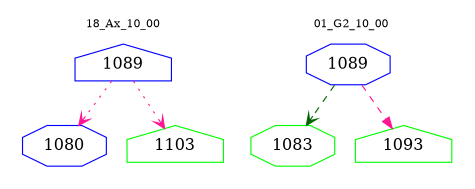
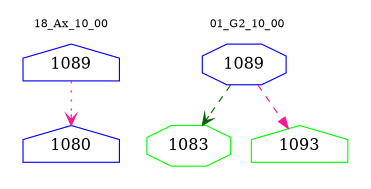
  digraph {
    node [color=blue shape=house]
    edge [arrowhead=vee color=deeppink style=dotted]
    n1 [label=1089]
-   n2 [label=1080 shape=octagon]
-   n3 [color=green label=1103]
+   n2 [label=1080]
    n4 [label=1089 shape=octagon]
    n5 [color=green label=1083 shape=octagon]
    n6 [color=green label=1093]
    subgraph cluster_1 {
      color=white
      fontsize=10
      label="18_Ax_10_00"
      n1
      n2
-     n3
    }
    subgraph cluster_2 {
      color=white
      fontsize=10
      label="01_G2_10_00"
      n4
      n5
      n6
    }
    n1 -> n2
-   n1 -> n3
    n4 -> n5 [color=darkgreen style=dashed]
    n4 -> n6 [arrowhead=normal style=dashed]
  }
